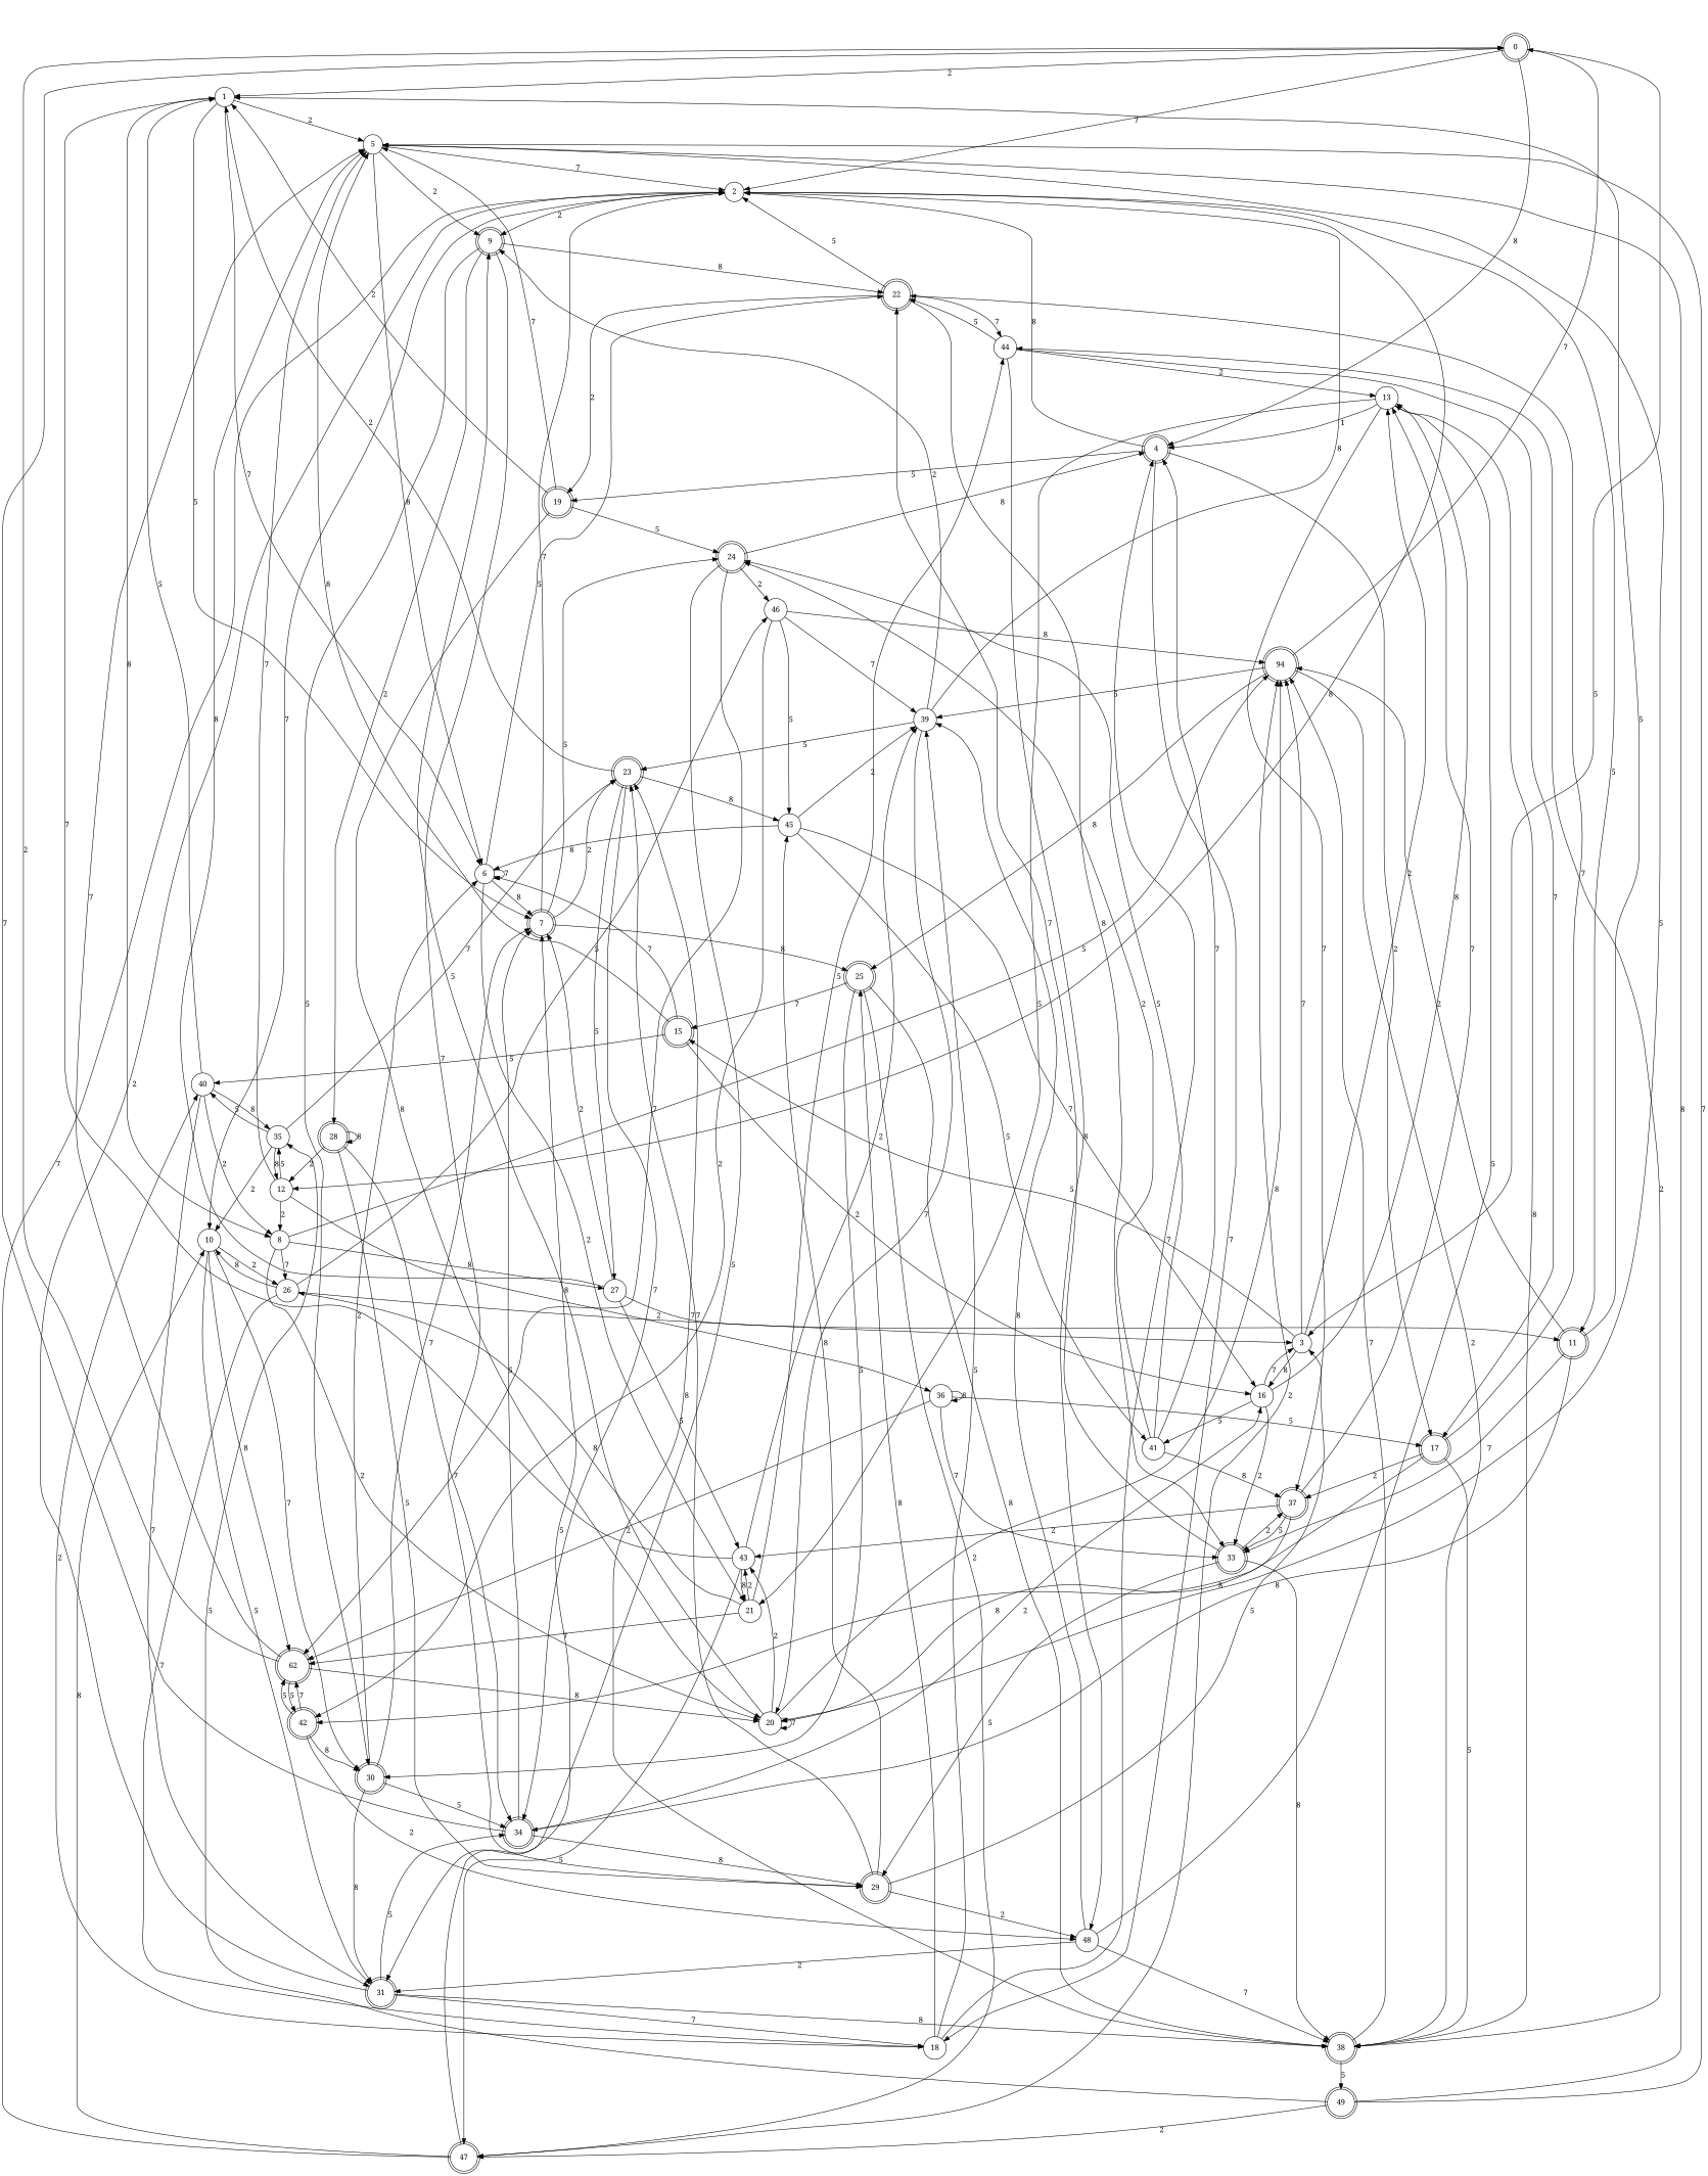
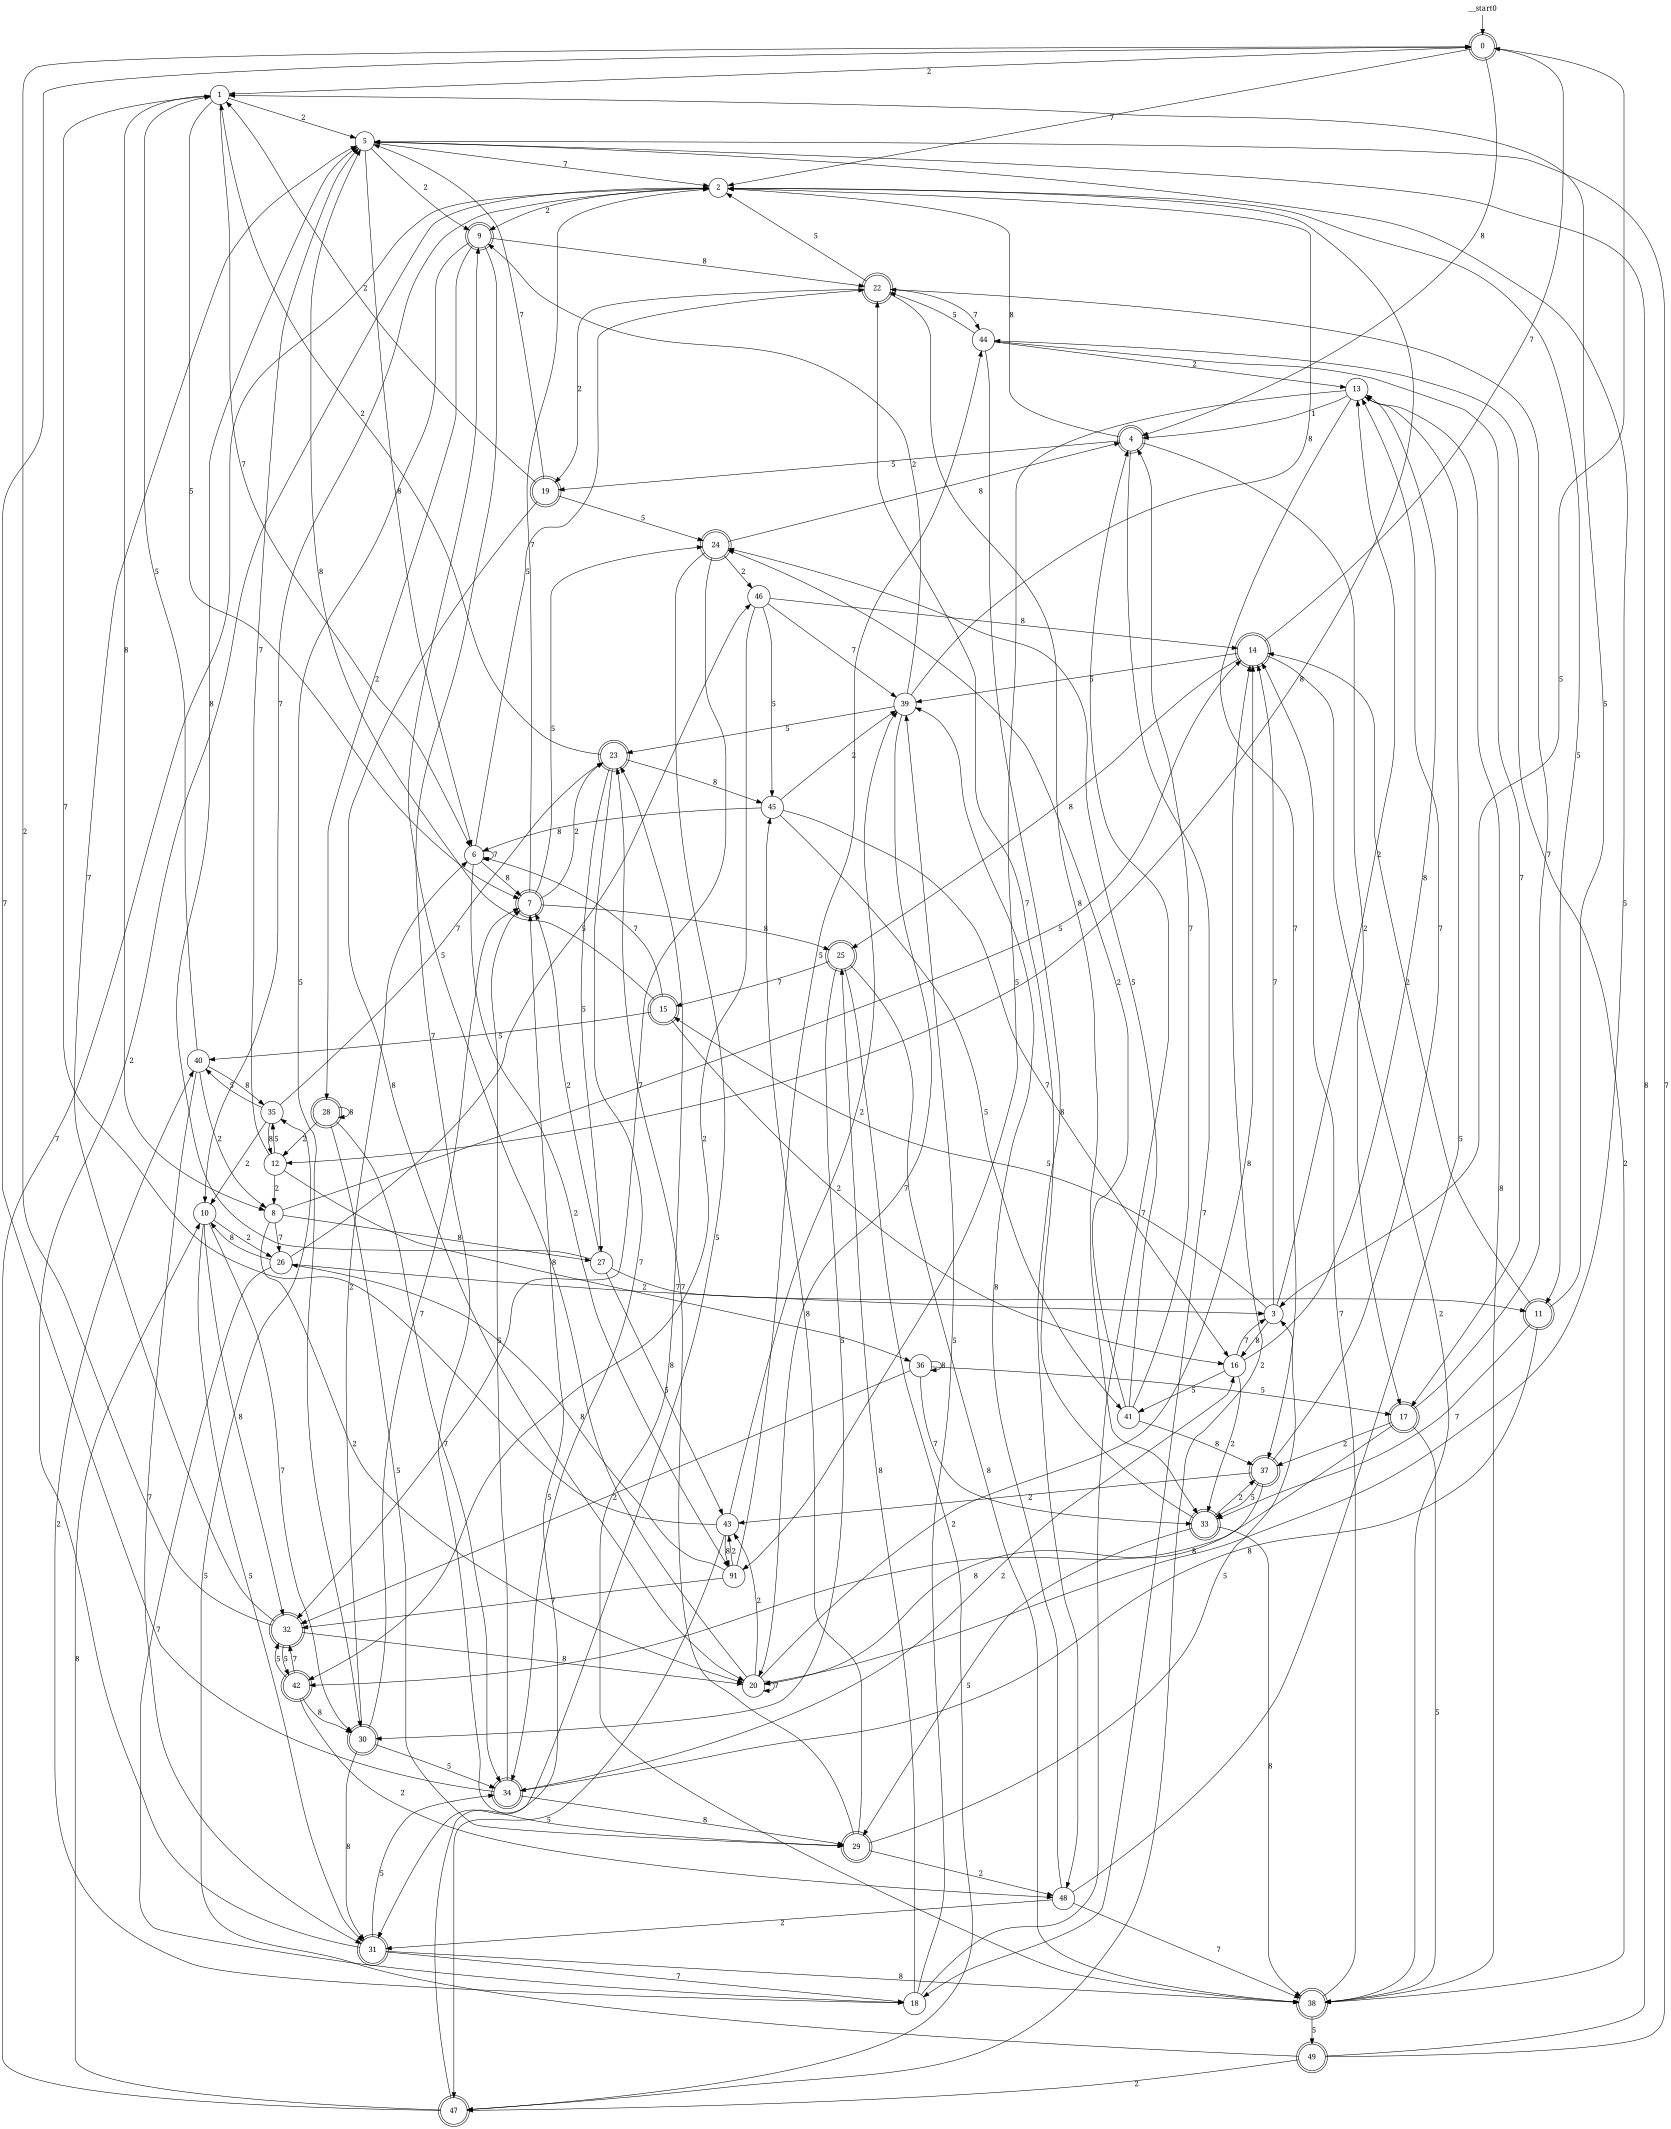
  digraph {
    fontname="Noto Serif"
    node [fontname="Noto Serif" shape=doublecircle]
    edge [fontname="Noto Serif"]
    n1 [label=0]
    n2 [label=1 shape=circle]
    n3 [label=2 shape=circle]
    n4 [label=3 shape=circle]
    n5 [label=4]
    n6 [label=5 shape=circle]
    n7 [label=6 shape=circle]
    n8 [label=7]
    n9 [label=8 shape=circle]
    n10 [label=9]
    n11 [label=10 shape=circle]
    n12 [label=11]
    n13 [label=12 shape=circle]
    n14 [label=13 shape=circle]
-   n15 [label=94]
+   n15 [label=14]
    n16 [label=15]
    n17 [label=16 shape=circle]
    n18 [label=17]
    n19 [label=18 shape=circle]
    n20 [label=19]
    n21 [label=20 shape=circle]
-   n22 [label=21 shape=circle]
+   n22 [label=91 shape=circle]
    n23 [label=22]
    n24 [label=23]
    n25 [label=24]
    n26 [label=25]
    n27 [label=26 shape=circle]
    n28 [label=27 shape=circle]
    n29 [label=28]
    n30 [label=29]
    n31 [label=30]
    n32 [label=31]
-   n33 [label=62]
+   n33 [label=32]
    n34 [label=33]
    n35 [label=34]
    n36 [label=35 shape=circle]
    n37 [label=36 shape=circle]
    n38 [label=37]
    n39 [label=38]
    n40 [label=39 shape=circle]
    n41 [label=40 shape=circle]
    n42 [label=41 shape=circle]
    n43 [label=42]
    n44 [label=43 shape=circle]
    n45 [label=44 shape=circle]
    n46 [label=45 shape=circle]
    n47 [label=46 shape=circle]
    n48 [label=47]
    n49 [label=48 shape=circle]
    n50 [label=49]
+   __start0 [height=0 shape=none width=0]
    n1 -> n2 [label=2]
    n1 -> n3 [label=7]
    n1 -> n4 [label=5]
    n1 -> n5 [label=8]
    n2 -> n6 [label=2]
    n2 -> n7 [label=7]
    n2 -> n8 [label=5]
    n2 -> n9 [label=8]
    n3 -> n10 [label=2]
    n3 -> n11 [label=7]
    n3 -> n12 [label=5]
    n3 -> n13 [label=8]
    n4 -> n14 [label=2]
    n4 -> n15 [label=7]
    n4 -> n16 [label=5]
    n4 -> n17 [label=8]
    n5 -> n3 [label=8]
    n5 -> n18 [label=2]
    n5 -> n19 [label=7]
    n5 -> n20 [label=5]
    n6 -> n3 [label=7]
    n6 -> n7 [label=8]
    n6 -> n10 [label=2]
    n6 -> n21 [label=5]
    n7 -> n7 [label=7]
    n7 -> n8 [label=8]
    n7 -> n22 [label=2]
    n7 -> n23 [label=5]
    n8 -> n3 [label=7]
    n8 -> n24 [label=2]
    n8 -> n25 [label=5]
    n8 -> n26 [label=8]
    n9 -> n15 [label=5]
    n9 -> n21 [label=2]
    n9 -> n27 [label=7]
    n9 -> n28 [label=8]
    n10 -> n23 [label=8]
    n10 -> n29 [label=2]
    n10 -> n30 [label=7]
    n10 -> n31 [label=5]
    n11 -> n27 [label=2]
    n11 -> n31 [label=7]
    n11 -> n32 [label=5]
    n11 -> n33 [label=8]
    n12 -> n2 [label=5]
    n12 -> n15 [label=2]
    n12 -> n34 [label=7]
    n12 -> n35 [label=8]
    n13 -> n6 [label=7]
    n13 -> n9 [label=2]
    n13 -> n36 [label=5]
    n13 -> n37 [label=8]
    n14 -> n5 [label=1]
    n14 -> n22 [label=5]
    n14 -> n38 [label=7]
    n14 -> n39 [label=8]
    n15 -> n1 [label=7]
    n15 -> n26 [label=8]
    n15 -> n39 [label=2]
    n15 -> n40 [label=5]
    n16 -> n6 [label=8]
    n16 -> n7 [label=7]
    n16 -> n17 [label=2]
    n16 -> n41 [label=5]
    n17 -> n4 [label=7]
    n17 -> n14 [label=8]
    n17 -> n34 [label=2]
    n17 -> n42 [label=5]
    n18 -> n23 [label=7]
    n18 -> n38 [label=2]
    n18 -> n39 [label=5]
    n18 -> n43 [label=8]
    n19 -> n5 [label=7]
    n19 -> n26 [label=8]
    n19 -> n40 [label=5]
    n19 -> n41 [label=2]
    n20 -> n2 [label=2]
    n20 -> n6 [label=7]
    n20 -> n21 [label=8]
    n20 -> n25 [label=5]
    n21 -> n10 [label=5]
    n21 -> n15 [label=8]
    n21 -> n21 [label=7]
    n21 -> n44 [label=2]
    n22 -> n27 [label=8]
    n22 -> n33 [label=7]
    n22 -> n44 [label=2]
    n22 -> n45 [label=5]
    n23 -> n3 [label=5]
    n23 -> n20 [label=2]
    n23 -> n34 [label=8]
    n23 -> n45 [label=7]
    n24 -> n2 [label=2]
    n24 -> n28 [label=5]
    n24 -> n35 [label=7]
    n24 -> n46 [label=8]
    n25 -> n5 [label=8]
    n25 -> n32 [label=5]
    n25 -> n33 [label=7]
    n25 -> n47 [label=2]
    n26 -> n16 [label=7]
    n26 -> n31 [label=5]
    n26 -> n39 [label=8]
    n26 -> n48 [label=2]
    n27 -> n4 [label=2]
    n27 -> n11 [label=8]
    n27 -> n19 [label=7]
    n27 -> n47 [label=5]
    n28 -> n6 [label=8]
    n28 -> n8 [label=2]
    n28 -> n12 [label=7]
    n28 -> n44 [label=5]
    n29 -> n13 [label=2]
    n29 -> n29 [label=8]
    n29 -> n30 [label=5]
    n29 -> n35 [label=7]
    n30 -> n4 [label=5]
    n30 -> n24 [label=7]
    n30 -> n46 [label=8]
    n30 -> n49 [label=2]
    n31 -> n7 [label=2]
    n31 -> n8 [label=7]
    n31 -> n32 [label=8]
    n31 -> n35 [label=5]
    n32 -> n3 [label=2]
    n32 -> n19 [label=7]
    n32 -> n35 [label=5]
    n32 -> n39 [label=8]
    n33 -> n1 [label=2]
    n33 -> n6 [label=7]
    n33 -> n21 [label=8]
    n33 -> n43 [label=5]
    n34 -> n23 [label=7]
    n34 -> n30 [label=5]
    n34 -> n38 [label=2]
    n34 -> n39 [label=8]
    n35 -> n1 [label=7]
    n35 -> n8 [label=5]
    n35 -> n17 [label=2]
    n35 -> n30 [label=8]
    n36 -> n11 [label=2]
    n36 -> n13 [label=8]
    n36 -> n24 [label=7]
    n36 -> n41 [label=5]
    n37 -> n18 [label=5]
    n37 -> n33 [label=2]
    n37 -> n34 [label=7]
    n37 -> n37 [label=8]
    n38 -> n14 [label=7]
    n38 -> n21 [label=8]
    n38 -> n34 [label=5]
    n38 -> n44 [label=2]
    n39 -> n15 [label=7]
    n39 -> n24 [label=8]
    n39 -> n45 [label=2]
    n39 -> n50 [label=5]
    n40 -> n3 [label=8]
    n40 -> n10 [label=2]
    n40 -> n21 [label=7]
    n40 -> n24 [label=5]
    n41 -> n2 [label=5]
    n41 -> n9 [label=2]
    n41 -> n32 [label=7]
    n41 -> n36 [label=8]
    n42 -> n5 [label=7]
    n42 -> n25 [label=2]
    n42 -> n25 [label=5]
    n42 -> n38 [label=8]
    n43 -> n31 [label=8]
    n43 -> n33 [label=7]
    n43 -> n33 [label=5]
    n43 -> n49 [label=2]
    n44 -> n2 [label=7]
    n44 -> n22 [label=8]
    n44 -> n40 [label=2]
    n44 -> n48 [label=5]
    n45 -> n14 [label=2]
    n45 -> n18 [label=7]
    n45 -> n23 [label=5]
    n45 -> n49 [label=8]
    n46 -> n7 [label=8]
    n46 -> n17 [label=7]
    n46 -> n40 [label=2]
    n46 -> n42 [label=5]
    n47 -> n15 [label=8]
    n47 -> n40 [label=7]
    n47 -> n43 [label=2]
    n47 -> n46 [label=5]
    n48 -> n3 [label=7]
    n48 -> n8 [label=5]
    n48 -> n11 [label=8]
    n48 -> n15 [label=2]
    n49 -> n14 [label=5]
    n49 -> n32 [label=2]
    n49 -> n39 [label=7]
    n49 -> n40 [label=8]
    n50 -> n6 [label=7]
    n50 -> n6 [label=8]
    n50 -> n36 [label=5]
    n50 -> n48 [label=2]
+   __start0 -> n1
  }
